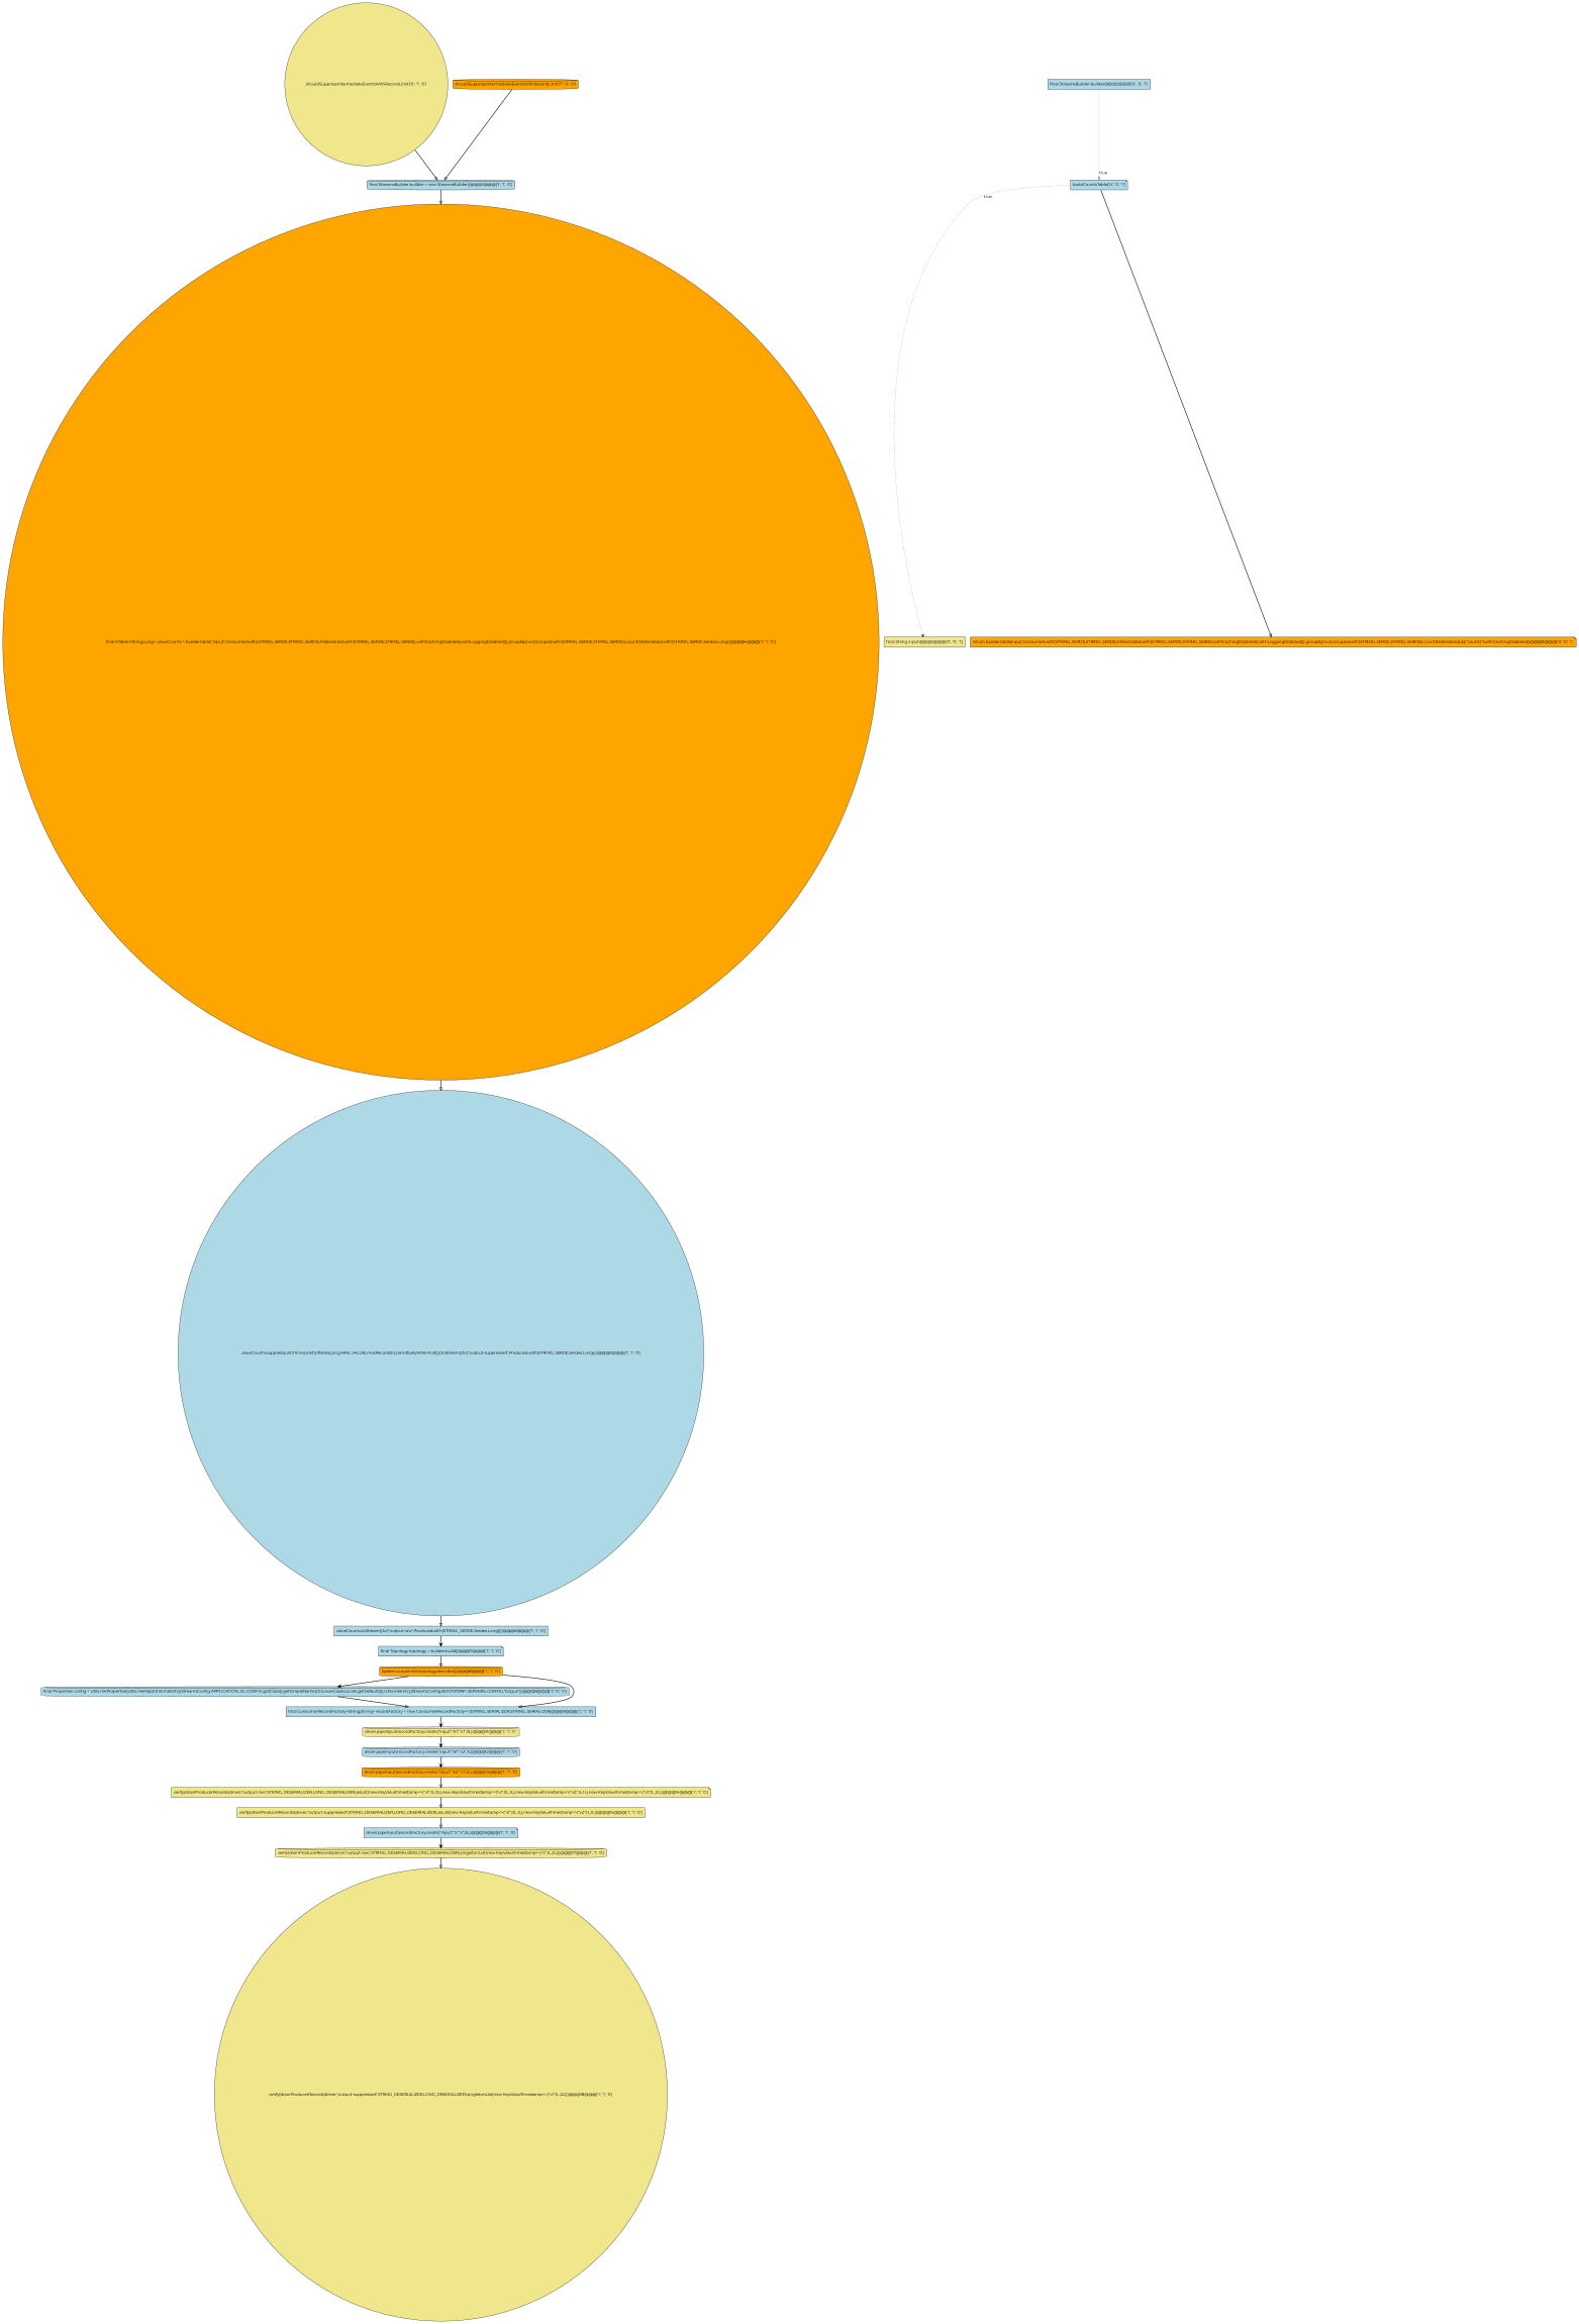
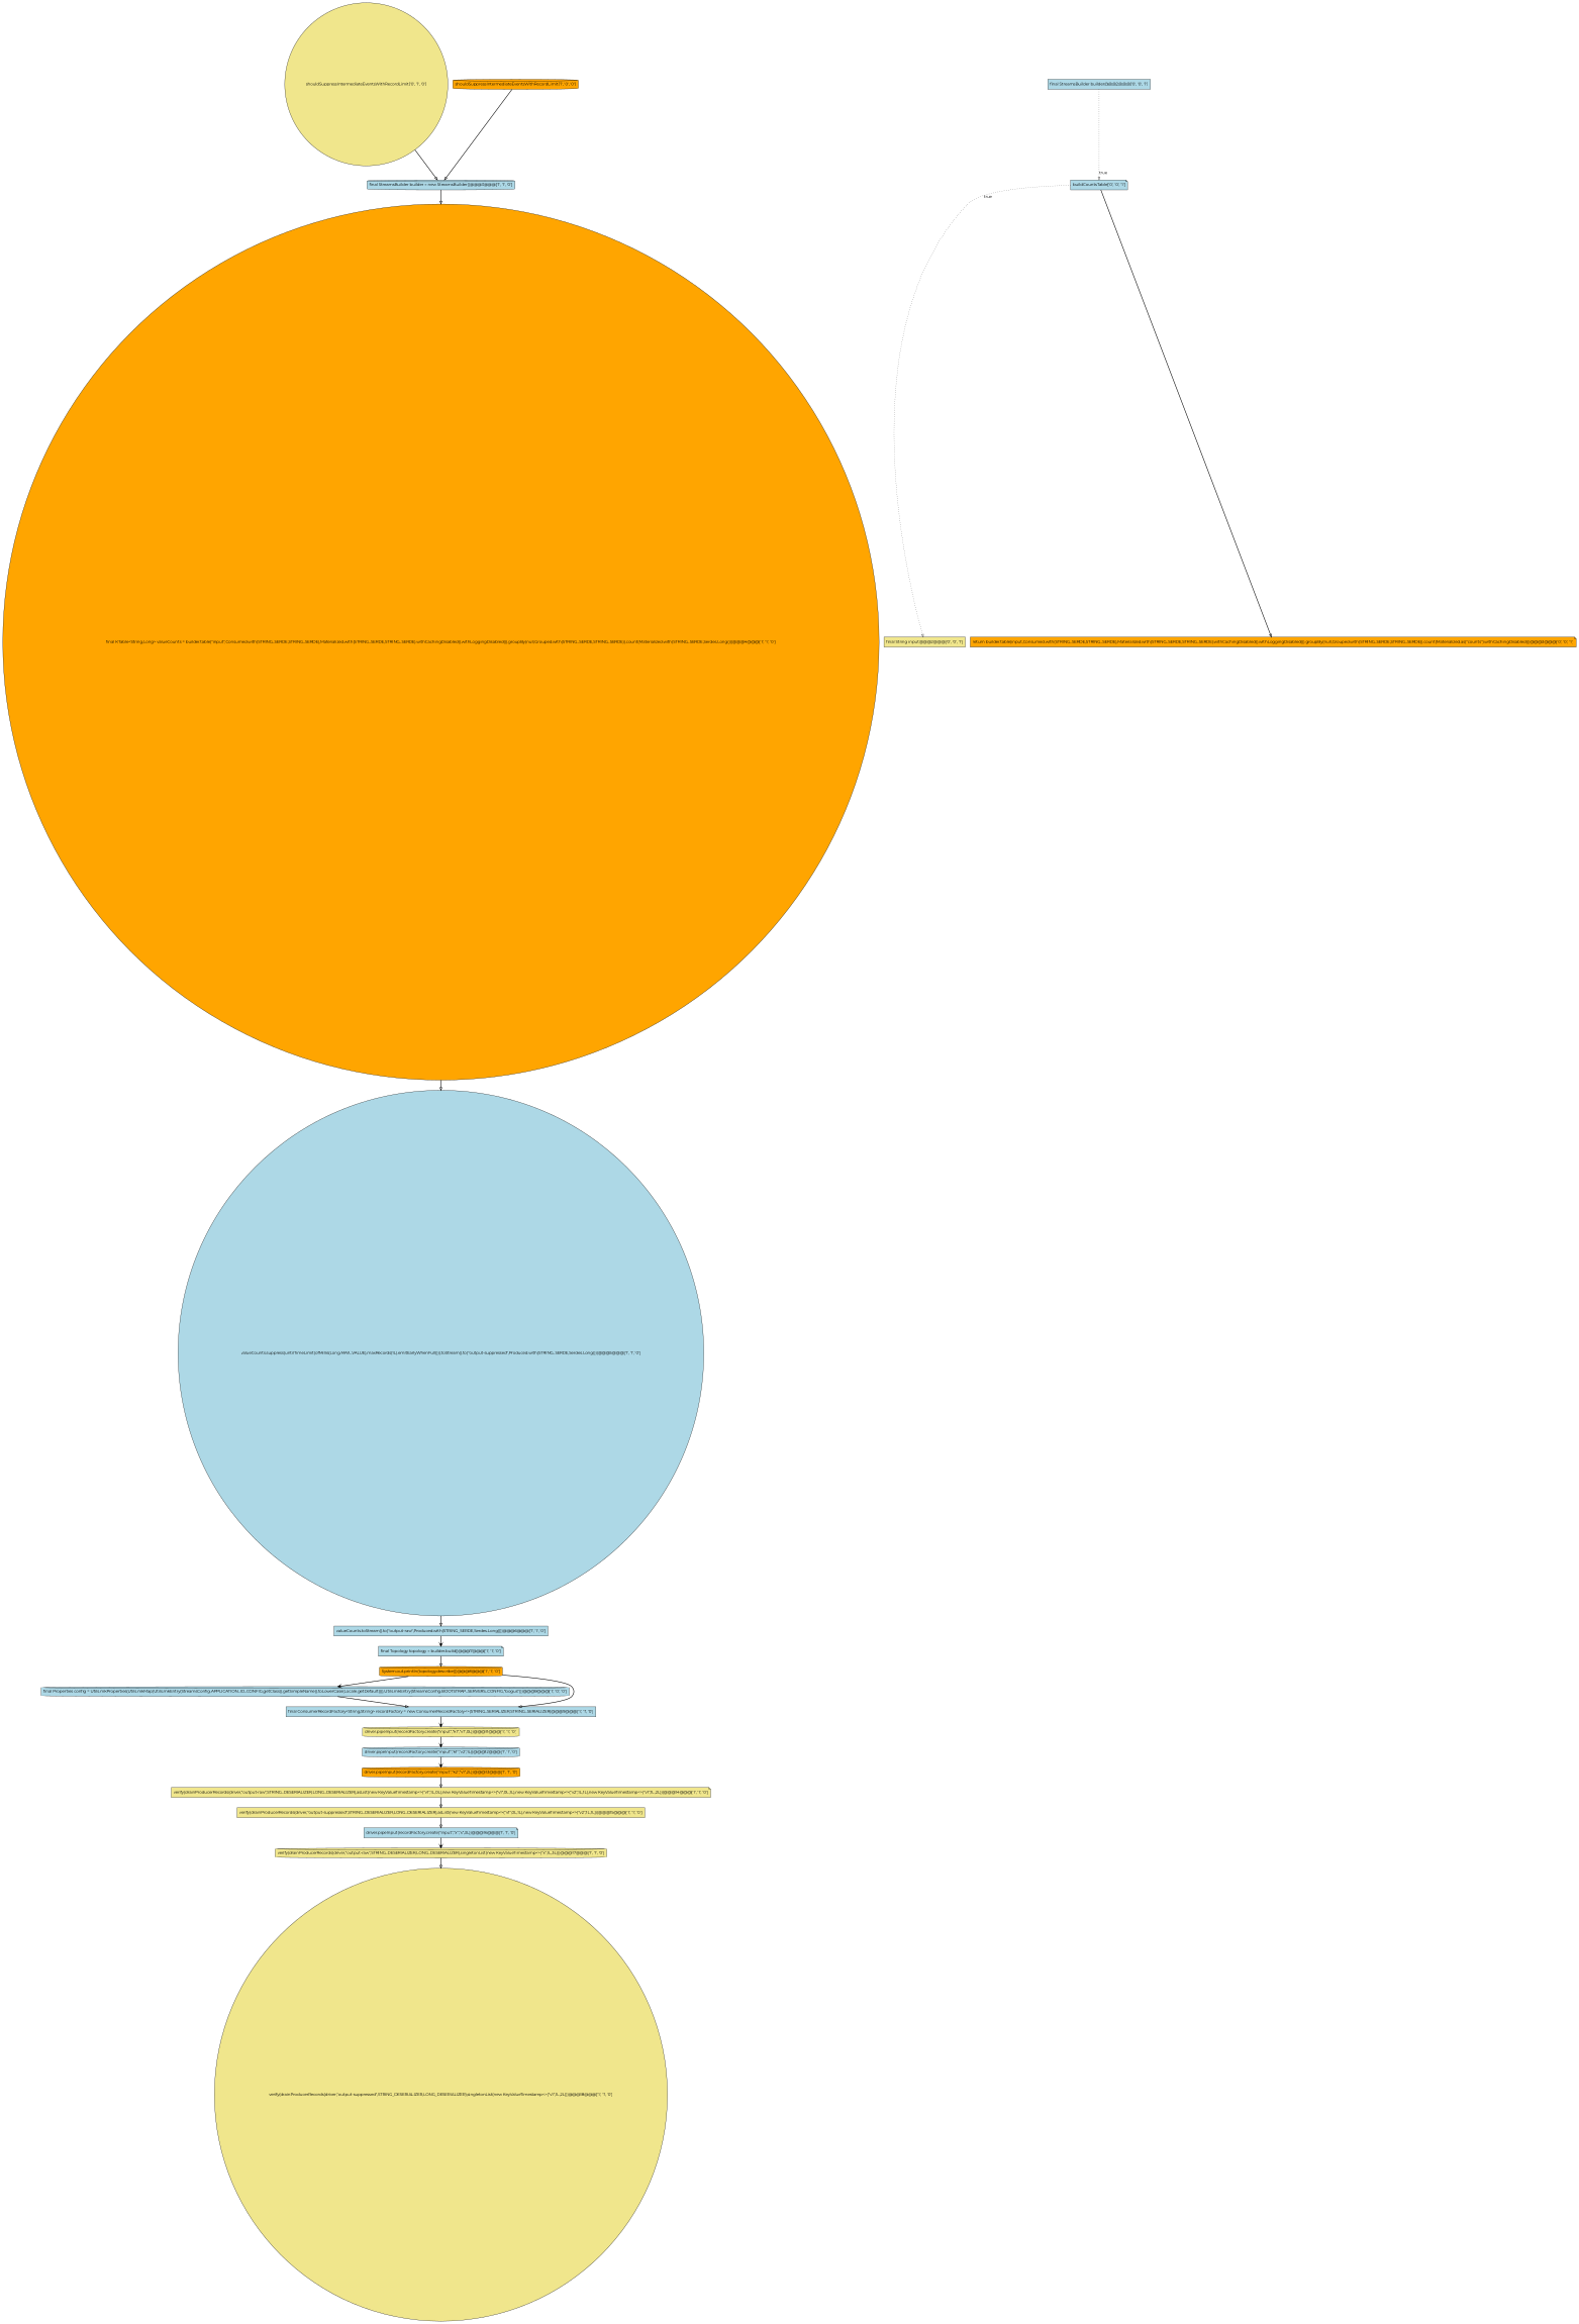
  digraph {
    fontname=Montserrat
    node [fillcolor=lightblue fontname=Montserrat shape=cylinder style=filled]
    edge [arrowhead=onormal fontname=Montserrat style=bold]
    n1 [label="final Properties config = Utils.mkProperties(Utils.mkMap(Utils.mkEntry(StreamsConfig.APPLICATION_ID_CONFIG,getClass().getSimpleName().toLowerCase(Locale.getDefault())),Utils.mkEntry(StreamsConfig.BOOTSTRAP_SERVERS_CONFIG,\"bogus\")))@@@9@@@['1', '0', '0']"]
    n2 [label="final ConsumerRecordFactory<String,String> recordFactory = new ConsumerRecordFactory<>(STRING_SERIALIZER,STRING_SERIALIZER)@@@9@@@['1', '1', '0']" shape=box]
    n3 [fillcolor=khaki label="driver.pipeInput(recordFactory.create(\"input\",\"k1\",\"v1\",0L))@@@11@@@['1', '1', '0']"]
    n4 [label="valueCounts.toStream().to(\"output-raw\",Produced.with(STRING_SERDE,Serdes.Long()))@@@6@@@['1', '1', '0']" shape=box]
    n5 [label="final Topology topology = builder.build()@@@7@@@['1', '1', '0']" shape=note]
    n6 [fillcolor=orange label="System.out.println(topology.describe())@@@8@@@['1', '1', '0']"]
    n7 [fillcolor=khaki label="verify(drainProducerRecords(driver,\"output-raw\",STRING_DESERIALIZER,LONG_DESERIALIZER),singletonList(new KeyValueTimestamp<>(\"x\",1L,3L)))@@@17@@@['1', '1', '0']"]
    n8 [fillcolor=khaki label="verify(drainProducerRecords(driver,\"output-suppressed\",STRING_DESERIALIZER,LONG_DESERIALIZER),singletonList(new KeyValueTimestamp<>(\"v1\",1L,2L)))@@@18@@@['1', '1', '0']" shape=circle]
    n9 [fillcolor=khaki label="final String input@@@2@@@['0', '0', '1']" shape=box]
    n10 [fillcolor=orange label="driver.pipeInput(recordFactory.create(\"input\",\"k2\",\"v1\",2L))@@@13@@@['1', '1', '0']"]
    n11 [fillcolor=khaki label="verify(drainProducerRecords(driver,\"output-raw\",STRING_DESERIALIZER,LONG_DESERIALIZER),asList(new KeyValueTimestamp<>(\"v1\",1L,0L),new KeyValueTimestamp<>(\"v1\",0L,1L),new KeyValueTimestamp<>(\"v2\",1L,1L),new KeyValueTimestamp<>(\"v1\",1L,2L)))@@@14@@@['1', '1', '0']" shape=note]
    n12 [fillcolor=khaki label="verify(drainProducerRecords(driver,\"output-suppressed\",STRING_DESERIALIZER,LONG_DESERIALIZER),asList(new KeyValueTimestamp<>(\"v1\",0L,1L),new KeyValueTimestamp<>(\"v2\",1L,1L)))@@@15@@@['1', '1', '0']" shape=box]
    n13 [label="final StreamsBuilder builder@@@2@@@['0', '0', '1']" shape=box]
    n14 [label="buildCountsTable['0', '0', '1']" shape=note]
    n15 [label="driver.pipeInput(recordFactory.create(\"input\",\"k1\",\"v2\",1L))@@@12@@@['1', '1', '0']"]
    n16 [fillcolor=orange label="return builder.table(input,Consumed.with(STRING_SERDE,STRING_SERDE),Materialized.with(STRING_SERDE,STRING_SERDE).withCachingDisabled().withLoggingDisabled()).groupBy(null,Grouped.with(STRING_SERDE,STRING_SERDE)).count(Materialized.as(\"counts\").withCachingDisabled())@@@3@@@['0', '0', '1']" shape=note]
    n17 [label="driver.pipeInput(recordFactory.create(\"input\",\"x\",\"x\",3L))@@@16@@@['1', '1', '0']" shape=note]
    n18 [label="valueCounts.suppress(untilTimeLimit(ofMillis(Long.MAX_VALUE),maxRecords(1L).emitEarlyWhenFull())).toStream().to(\"output-suppressed\",Produced.with(STRING_SERDE,Serdes.Long()))@@@5@@@['1', '1', '0']" shape=circle]
    n19 [fillcolor=khaki label="shouldSuppressIntermediateEventsWithRecordLimit['0', '1', '0']" shape=circle]
    n20 [label="final StreamsBuilder builder = new StreamsBuilder()@@@3@@@['1', '1', '0']"]
    n21 [fillcolor=orange label="final KTable<String,Long> valueCounts = builder.table(\"input\",Consumed.with(STRING_SERDE,STRING_SERDE),Materialized.with(STRING_SERDE,STRING_SERDE).withCachingDisabled().withLoggingDisabled()).groupBy(null,Grouped.with(STRING_SERDE,STRING_SERDE)).count(Materialized.with(STRING_SERDE,Serdes.Long()))@@@4@@@['1', '1', '0']" shape=circle]
    n22 [fillcolor=orange label="shouldSuppressIntermediateEventsWithRecordLimit['1', '0', '0']"]
    n1 -> n2
    n2 -> n3 [arrowhead=vee]
    n3 -> n15 [arrowhead=vee]
    n4 -> n5 [arrowhead=vee]
    n5 -> n6
    n6 -> n1 [arrowhead=vee]
    n6 -> n2
    n7 -> n8
    n10 -> n11
    n11 -> n12
    n12 -> n17
    n13 -> n14 [label=true style=dotted]
-   n14 -> n9 [arrowhead=vee label=true style=dotted]
+   n14 -> n9 [label=true style=dotted]
    n14 -> n16
    n15 -> n10 [arrowhead=vee]
    n17 -> n7 [arrowhead=vee]
    n18 -> n4
    n19 -> n20
    n20 -> n21
    n21 -> n18
    n22 -> n20
  }
